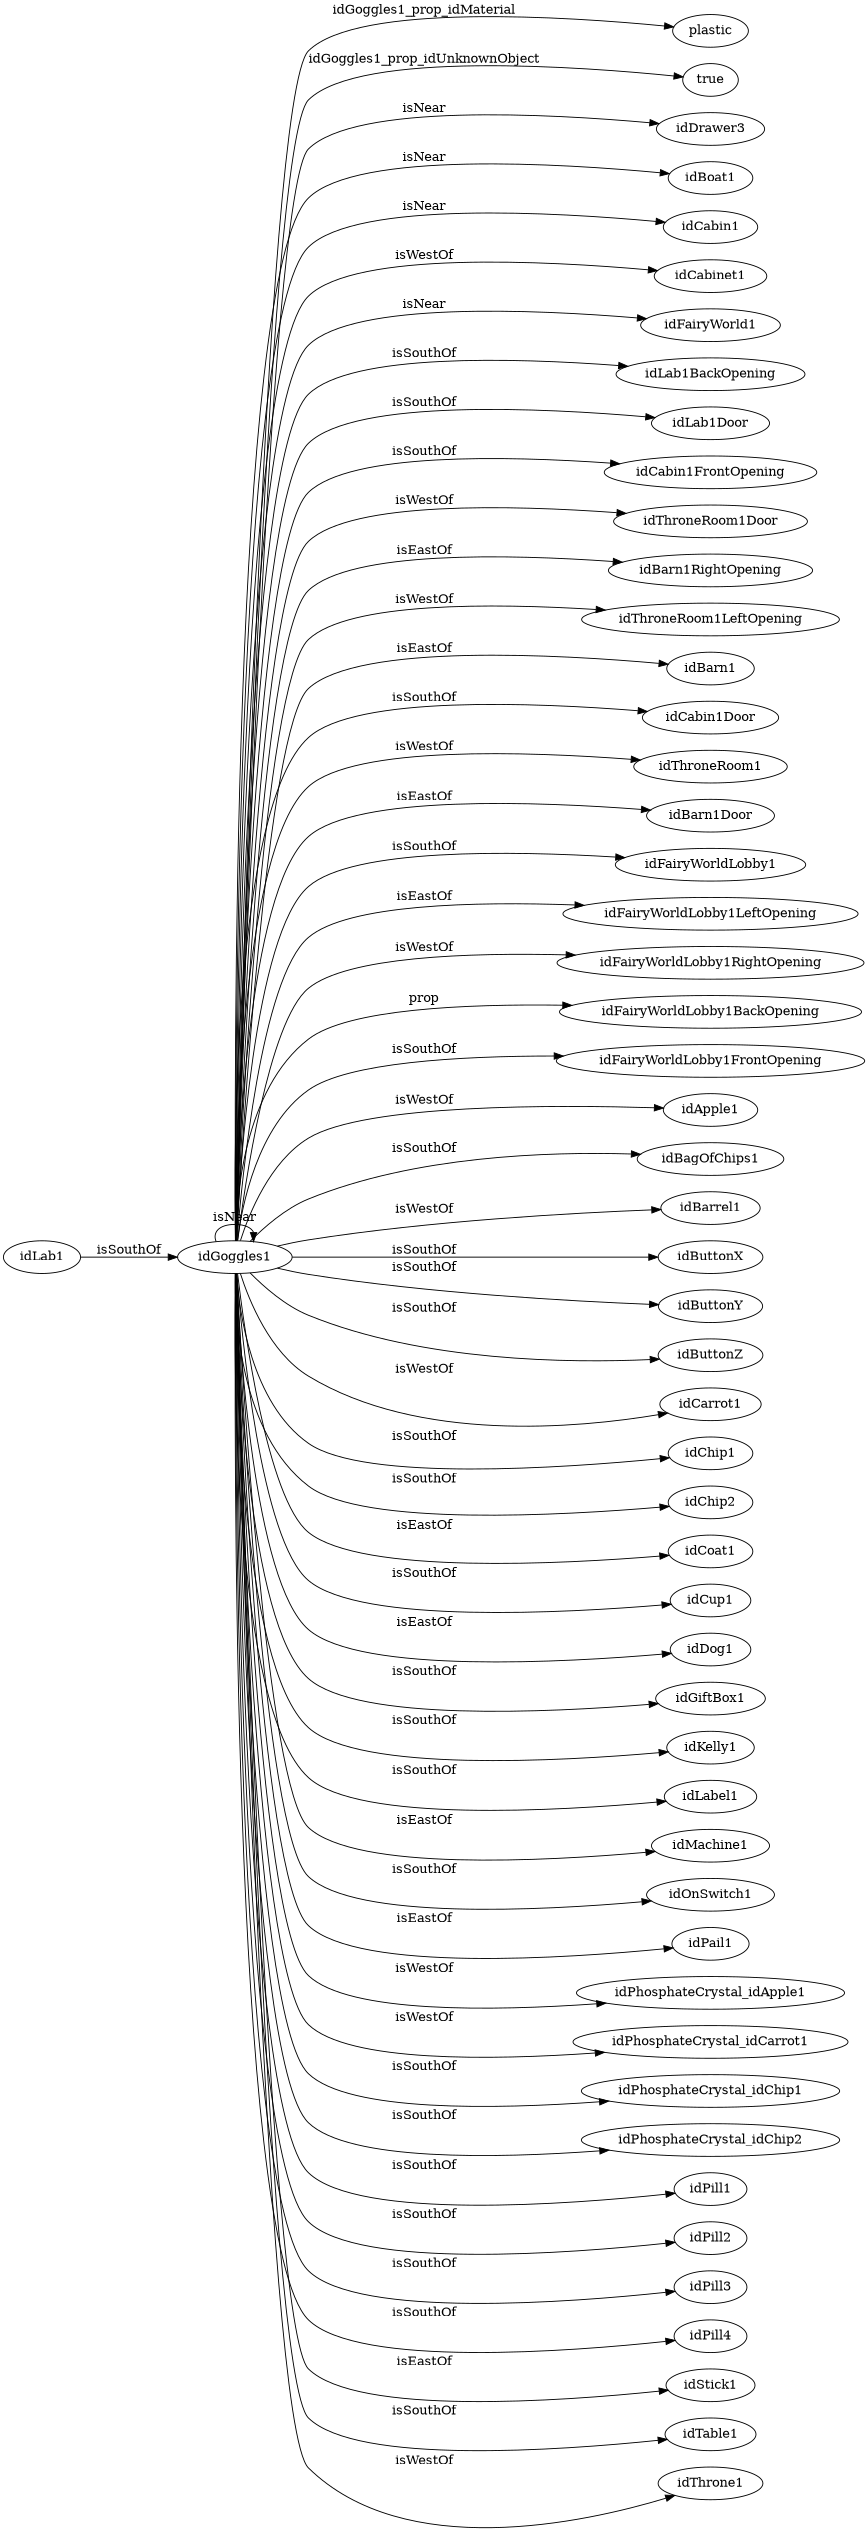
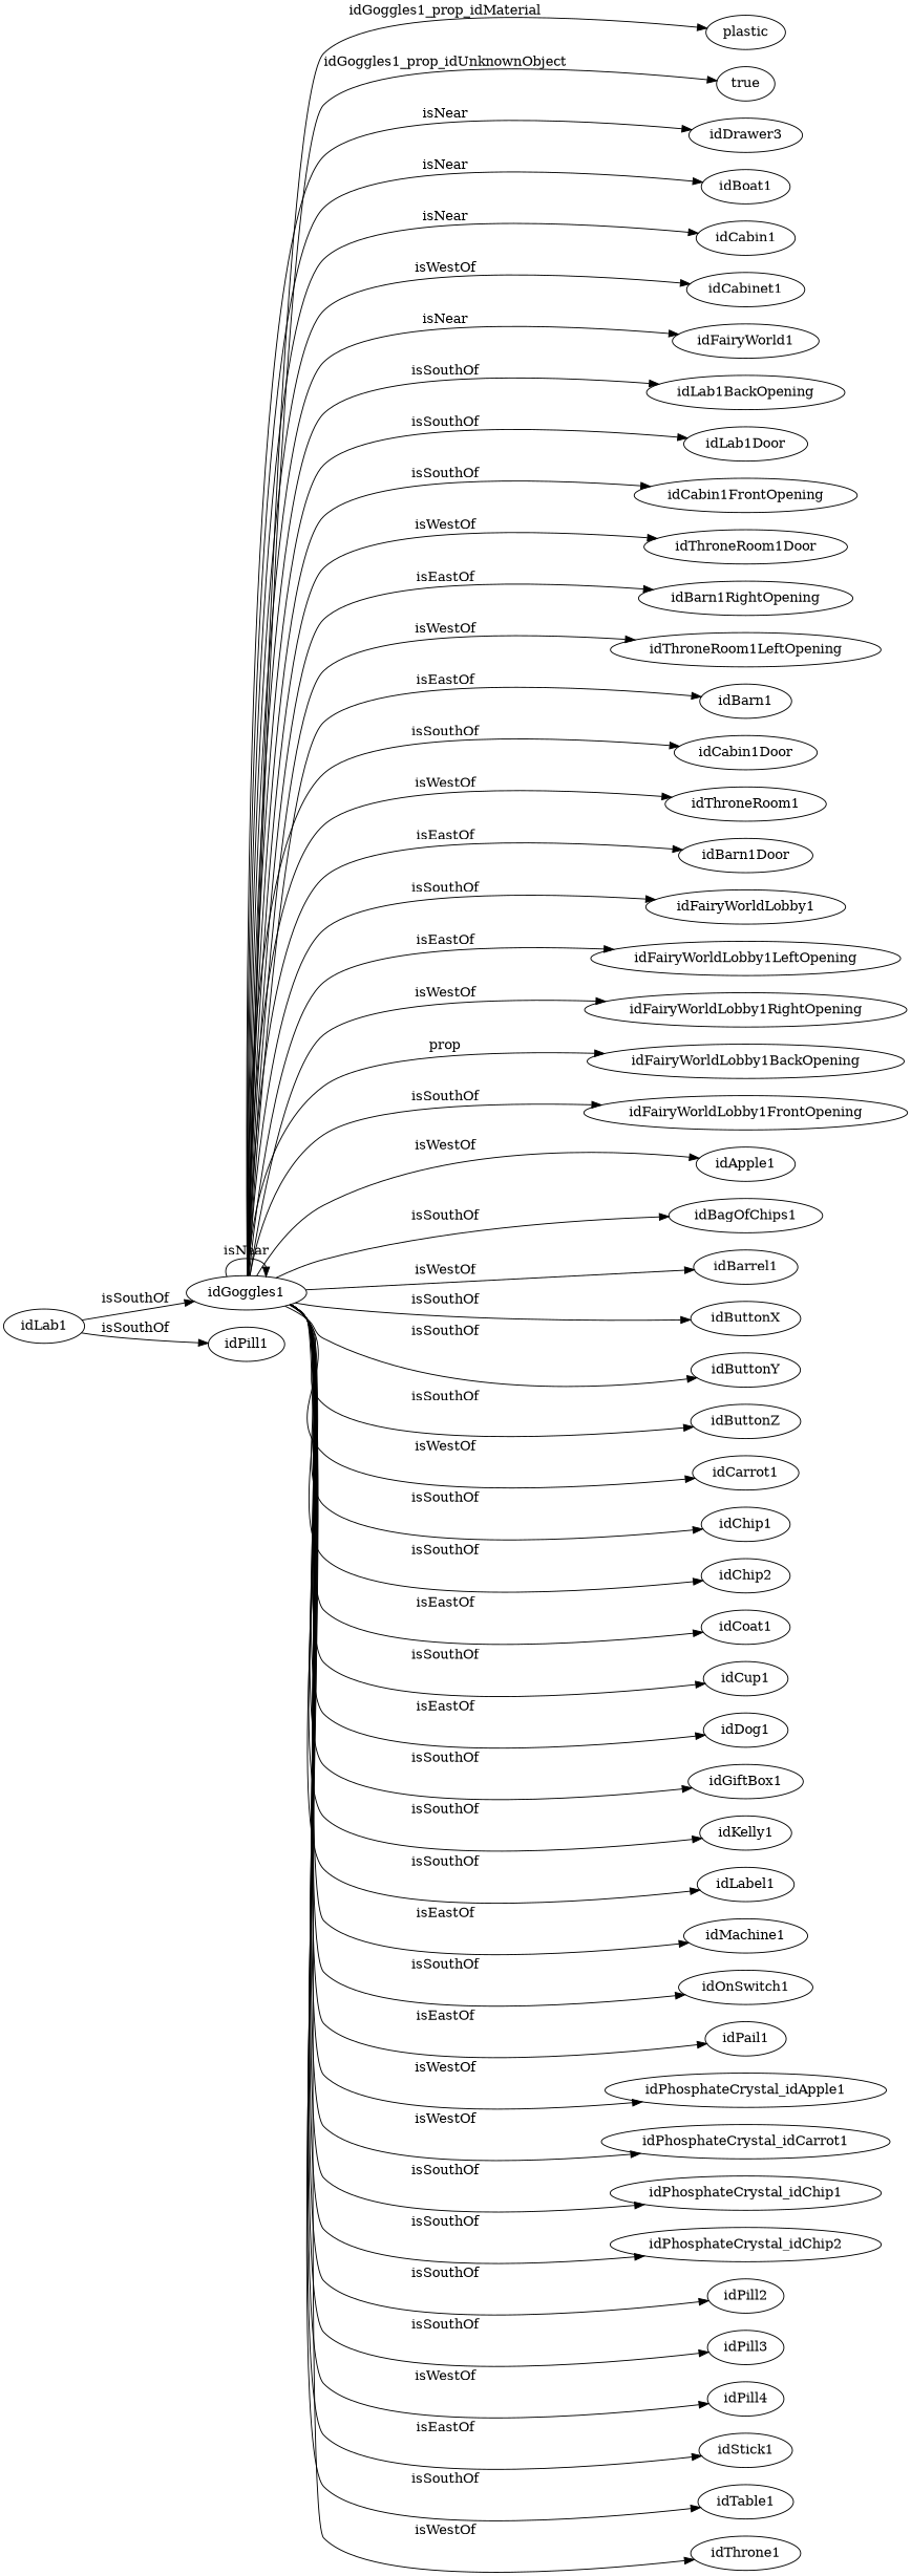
  digraph {
    rankdir=LR
    node [node_type=entity_node]
    edge [edge_type=relationship]
    idGoggles1
    plastic [node_type=property_node]
    true [node_type=property_node]
    idDrawer3
    idBoat1
    idCabin1
    idCabinet1
    idFairyWorld1
    idLab1BackOpening
    idLab1Door
    idCabin1FrontOpening
    idThroneRoom1Door
    idBarn1RightOpening
    idThroneRoom1LeftOpening
    idBarn1
    idCabin1Door
    idThroneRoom1
    idBarn1Door
    idFairyWorldLobby1
    idFairyWorldLobby1LeftOpening
    idFairyWorldLobby1RightOpening
    idFairyWorldLobby1BackOpening
    idFairyWorldLobby1FrontOpening
    idApple1
    idBagOfChips1
    idBarrel1
    idButtonX
    idButtonY
    idButtonZ
    idCarrot1
    idChip1
    idChip2
    idCoat1
    idCup1
    idDog1
    idGiftBox1
    idKelly1
    idLabel1
    idMachine1
    idOnSwitch1
    idPail1
    idPhosphateCrystal_idApple1
    idPhosphateCrystal_idCarrot1
    idPhosphateCrystal_idChip1
    idPhosphateCrystal_idChip2
    idPill1
    idPill2
    idPill3
    idPill4
    idStick1
    idTable1
    idThrone1
    idLab1
    idGoggles1 -> idGoggles1 [label=isNear]
    idGoggles1 -> plastic [edge_type=property label=idGoggles1_prop_idMaterial]
    idGoggles1 -> true [edge_type=property label=idGoggles1_prop_idUnknownObject]
    idGoggles1 -> idDrawer3 [label=isNear]
    idGoggles1 -> idBoat1 [label=isNear]
    idGoggles1 -> idCabin1 [label=isNear]
    idGoggles1 -> idCabinet1 [label=isWestOf]
    idGoggles1 -> idFairyWorld1 [label=isNear]
    idGoggles1 -> idLab1BackOpening [label=isSouthOf]
    idGoggles1 -> idLab1Door [label=isSouthOf]
    idGoggles1 -> idCabin1FrontOpening [label=isSouthOf]
    idGoggles1 -> idThroneRoom1Door [label=isWestOf]
    idGoggles1 -> idBarn1RightOpening [label=isEastOf]
    idGoggles1 -> idThroneRoom1LeftOpening [label=isWestOf]
    idGoggles1 -> idBarn1 [label=isEastOf]
    idGoggles1 -> idCabin1Door [label=isSouthOf]
    idGoggles1 -> idThroneRoom1 [label=isWestOf]
    idGoggles1 -> idBarn1Door [label=isEastOf]
    idGoggles1 -> idFairyWorldLobby1 [label=isSouthOf]
    idGoggles1 -> idFairyWorldLobby1LeftOpening [label=isEastOf]
    idGoggles1 -> idFairyWorldLobby1RightOpening [label=isWestOf]
    idGoggles1 -> idFairyWorldLobby1BackOpening [label=prop]
    idGoggles1 -> idFairyWorldLobby1FrontOpening [label=isSouthOf]
    idGoggles1 -> idApple1 [label=isWestOf]
    idGoggles1 -> idBagOfChips1 [label=isSouthOf]
    idGoggles1 -> idBarrel1 [label=isWestOf]
    idGoggles1 -> idButtonX [label=isSouthOf]
    idGoggles1 -> idButtonY [label=isSouthOf]
    idGoggles1 -> idButtonZ [label=isSouthOf]
    idGoggles1 -> idCarrot1 [label=isWestOf]
    idGoggles1 -> idChip1 [label=isSouthOf]
    idGoggles1 -> idChip2 [label=isSouthOf]
    idGoggles1 -> idCoat1 [label=isEastOf]
    idGoggles1 -> idCup1 [label=isSouthOf]
    idGoggles1 -> idDog1 [label=isEastOf]
    idGoggles1 -> idGiftBox1 [label=isSouthOf]
    idGoggles1 -> idKelly1 [label=isSouthOf]
    idGoggles1 -> idLabel1 [label=isSouthOf]
    idGoggles1 -> idMachine1 [label=isEastOf]
    idGoggles1 -> idOnSwitch1 [label=isSouthOf]
    idGoggles1 -> idPail1 [label=isEastOf]
    idGoggles1 -> idPhosphateCrystal_idApple1 [label=isWestOf]
    idGoggles1 -> idPhosphateCrystal_idCarrot1 [label=isWestOf]
    idGoggles1 -> idPhosphateCrystal_idChip1 [label=isSouthOf]
    idGoggles1 -> idPhosphateCrystal_idChip2 [label=isSouthOf]
-   idGoggles1 -> idPill1 [label=isSouthOf]
+   idLab1 -> idPill1 [label=isSouthOf]
    idGoggles1 -> idPill2 [label=isSouthOf]
    idGoggles1 -> idPill3 [label=isSouthOf]
-   idGoggles1 -> idPill4 [label=isSouthOf]
+   idGoggles1 -> idPill4 [label=isWestOf]
    idGoggles1 -> idStick1 [label=isEastOf]
    idGoggles1 -> idTable1 [label=isSouthOf]
    idGoggles1 -> idThrone1 [label=isWestOf]
    idLab1 -> idGoggles1 [label=isSouthOf]
  }
